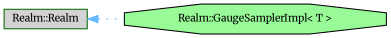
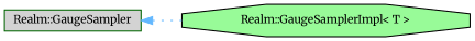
  digraph {
    rankdir=LR
    fontname=Merriweather
    node [fontname=Merriweather fontsize=10 style=filled]
-   n1 [color=darkgreen fillcolor=lightgrey height=0.2 label="Realm::Realm" shape=box width=0.4]
+   n1 [color=darkgreen fillcolor=lightgrey height=0.2 label="Realm::GaugeSampler" shape=box width=0.4]
    n2 [color=black fillcolor=palegreen height=0.2 label="Realm::GaugeSamplerImpl\< T \>" shape=octagon width=0.4]
    n1 -> n2 [color=steelblue1 dir=back fontname=Merriweather fontsize=10 labelfontname=Helvetica labelfontsize=10 style=dotted]
  }
